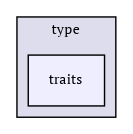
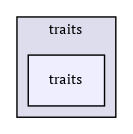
  digraph {
    compound=true
    fontname="PT Serif"
    n1 [fillcolor="#eeeeff" fontname="PT Serif" fontsize=10 label=traits pencolor=black shape=box style=filled]
    subgraph cluster_1 {
      bgcolor="#ddddee"
      fontsize=10
-     label=type
+     label=traits
      pencolor=black
      n1
    }
  }
